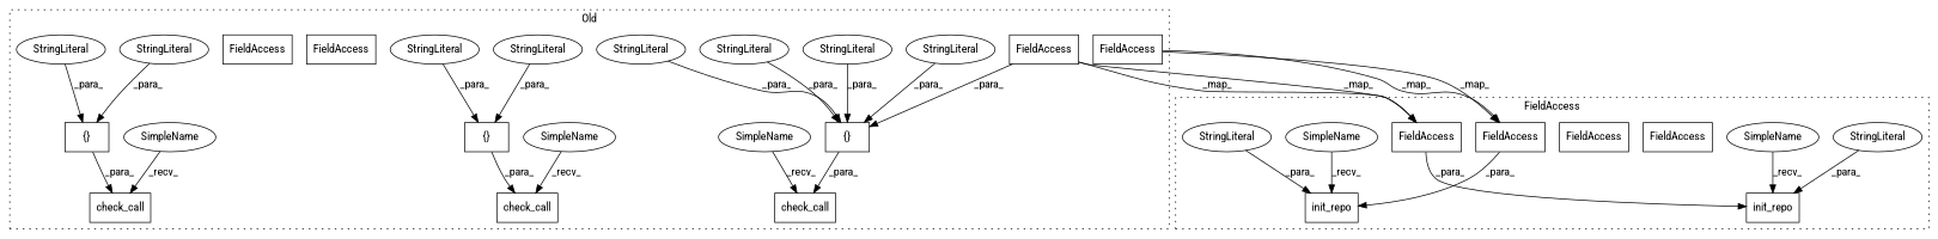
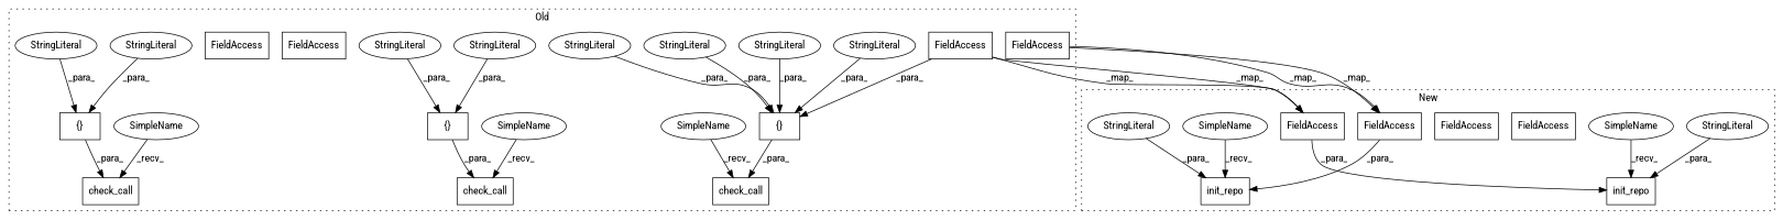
  digraph {
    fontname="Roboto Condensed"
    node [a=45 l=10 s=3587 shape=box fontname="Roboto Condensed"]
    edge [fontname="Roboto Condensed"]
    n1 [a=32 l="11,1" label=check_call s="2718,2755"]
    n2 [a=4 l="1,1" label="{}" s="2741,2754"]
    n3 [a=32 l="11,1" label=check_call s="2775,2839"]
    n4 [a=4 l="1,1" label="{}" s="2798,2838"]
    n5 [l=7 label=StringLiteral s=2820 shape=ellipse]
    n6 [l=8 label=StringLiteral s=2805 shape=ellipse]
    n7 [l=5 label=StringLiteral s=2799 shape=ellipse]
    n8 [l=5 label=StringLiteral s=2742 shape=ellipse]
    n9 [l=6 label=StringLiteral s=2748 shape=ellipse]
    n10 [l=5 label=StringLiteral s=2814 shape=ellipse]
    n11 [a=32 l="11,1" label=check_call s="3476,3513"]
    n12 [a=4 l="1,1" label="{}" s="3499,3512"]
    n13 [l=6 label=StringLiteral s=3506 shape=ellipse]
    n14 [l=5 label=StringLiteral s=3500 shape=ellipse]
    n15 [a=22 label=FieldAccess]
    n16 [a=22 label=FieldAccess s=2828]
    n17 [a=22 label=FieldAccess s=2828]
    n18 [a=22 label=FieldAccess]
    n19 [a=42 label=SimpleName s=3465 shape=ellipse]
    n20 [a=42 label=SimpleName s=2764 shape=ellipse]
    n21 [a=42 label=SimpleName s=2707 shape=ellipse]
    n22 [a=32 l="10,1" label=init_repo s="3094,3122"]
    n23 [l=7 label=StringLiteral s=3104 shape=ellipse]
    n24 [a=32 l="10,1" label=init_repo s="3852,3881"]
    n25 [l=8 label=StringLiteral s=3862 shape=ellipse]
    n26 [a=22 label=FieldAccess s=3871]
    n27 [a=22 label=FieldAccess s=3112]
    n28 [a=42 l=3 label=SimpleName s=3090 shape=ellipse]
    n29 [a=42 l=3 label=SimpleName s=3848 shape=ellipse]
    n30 [a=22 label=FieldAccess s=3871]
    n31 [a=22 label=FieldAccess s=3112]
    subgraph cluster_1 {
      label=Old
      style=dotted
      n1
      n2
      n3
      n4
      n5
      n6
      n7
      n8
      n9
      n10
      n11
      n12
      n13
      n14
      n15
      n16
      n17
      n18
      n19
      n20
      n21
    }
    subgraph cluster_2 {
-     label=FieldAccess
+     label=New
      style=dotted
      n22
      n23
      n24
      n25
      n26
      n27
      n28
      n29
      n30
      n31
    }
    n2 -> n1 [label=_para_]
    n4 -> n3 [label=_para_]
    n5 -> n4 [label=_para_]
    n6 -> n4 [label=_para_]
    n7 -> n4 [label=_para_]
    n8 -> n2 [label=_para_]
    n9 -> n2 [label=_para_]
    n10 -> n4 [label=_para_]
    n12 -> n11 [label=_para_]
    n13 -> n12 [label=_para_]
    n14 -> n12 [label=_para_]
    n17 -> n4 [label=_para_]
    n17 -> n31 [label=_map_]
    n17 -> n31 [label=_map_]
    n18 -> n30 [label=_map_]
    n18 -> n30 [label=_map_]
    n19 -> n11 [label=_recv_]
    n20 -> n3 [label=_recv_]
    n21 -> n1 [label=_recv_]
    n23 -> n22 [label=_para_]
    n25 -> n24 [label=_para_]
    n28 -> n22 [label=_recv_]
    n29 -> n24 [label=_recv_]
    n30 -> n24 [label=_para_]
    n31 -> n22 [label=_para_]
  }
